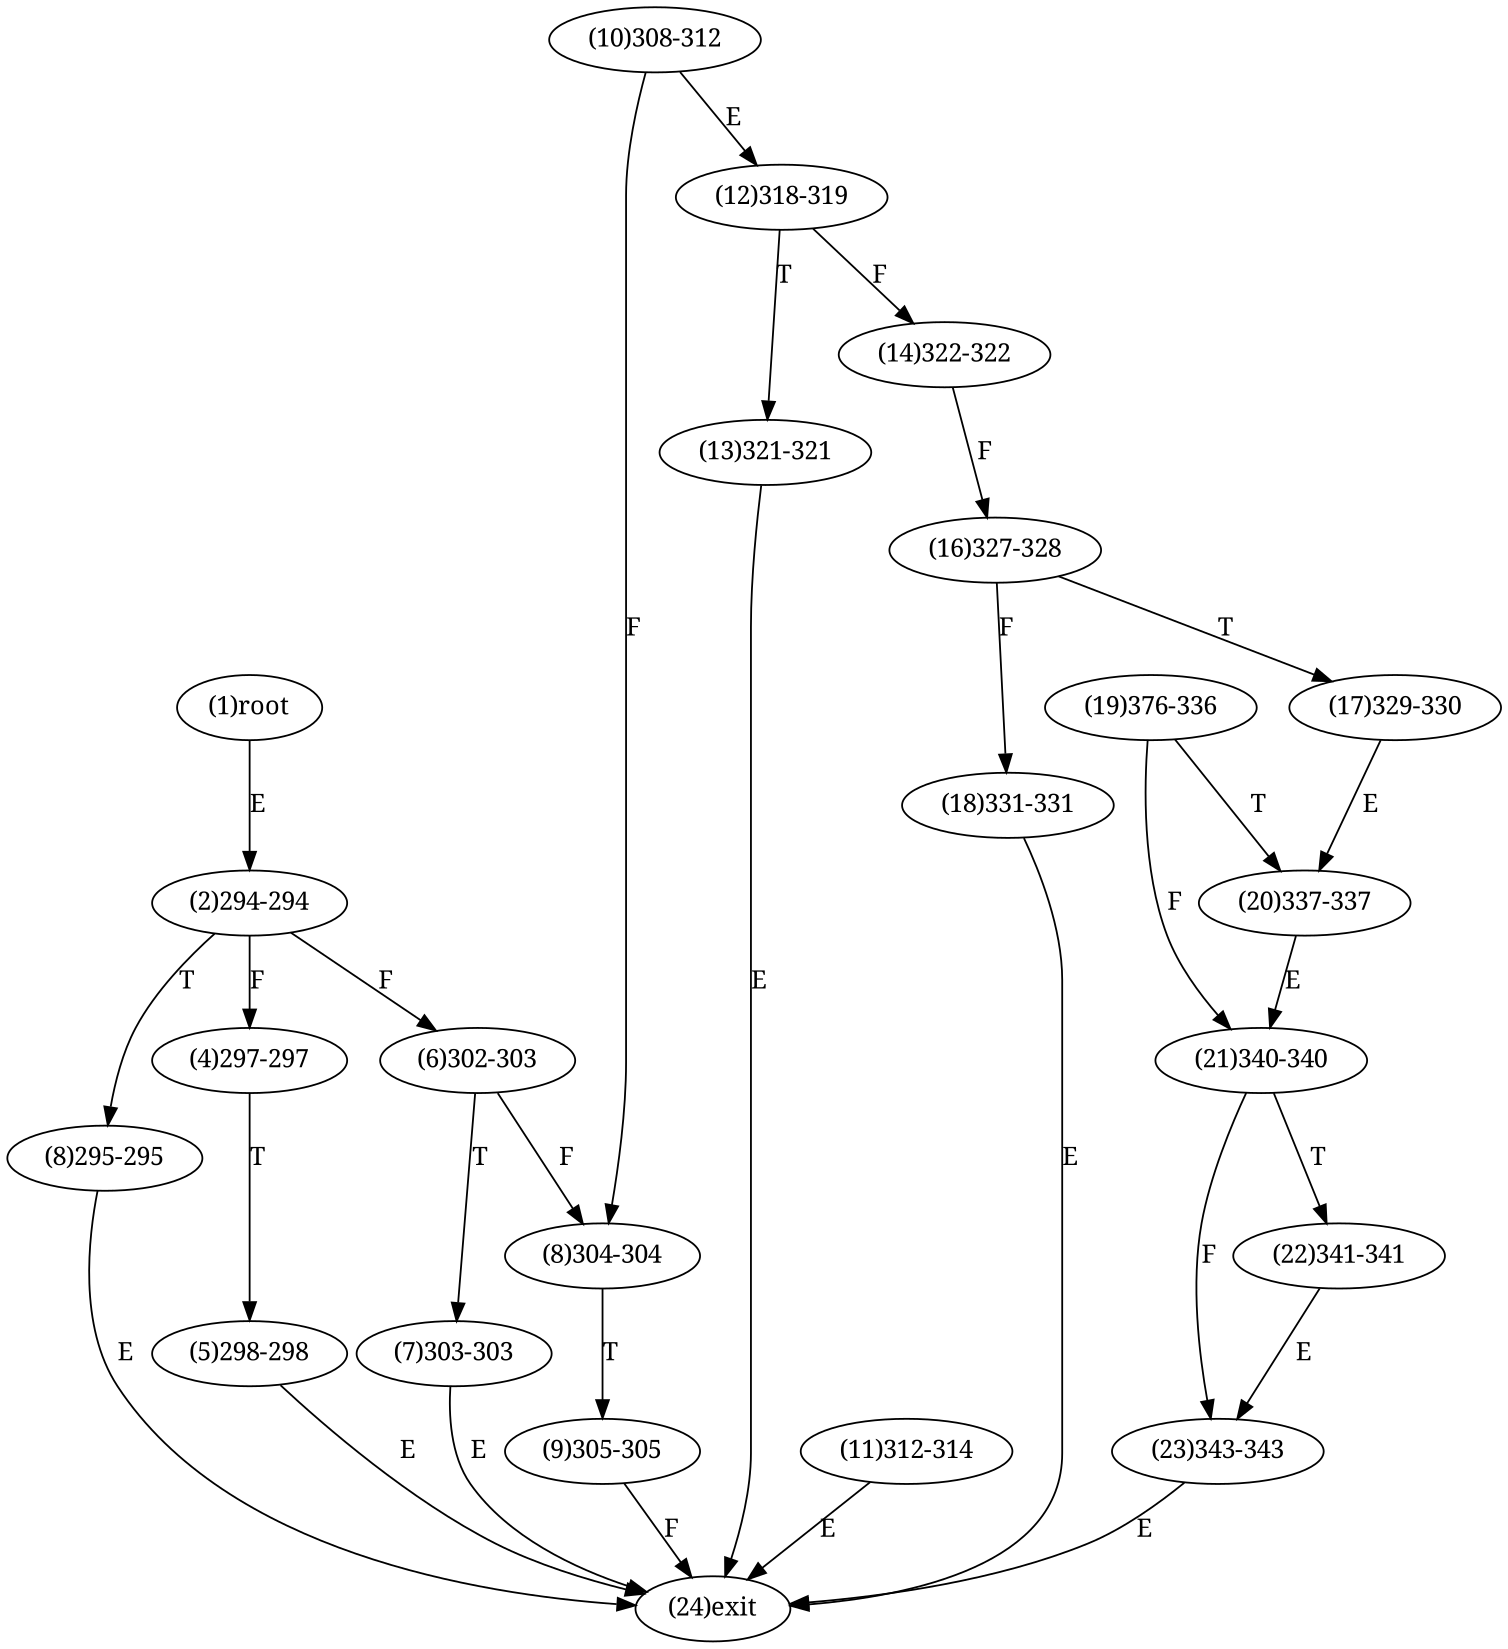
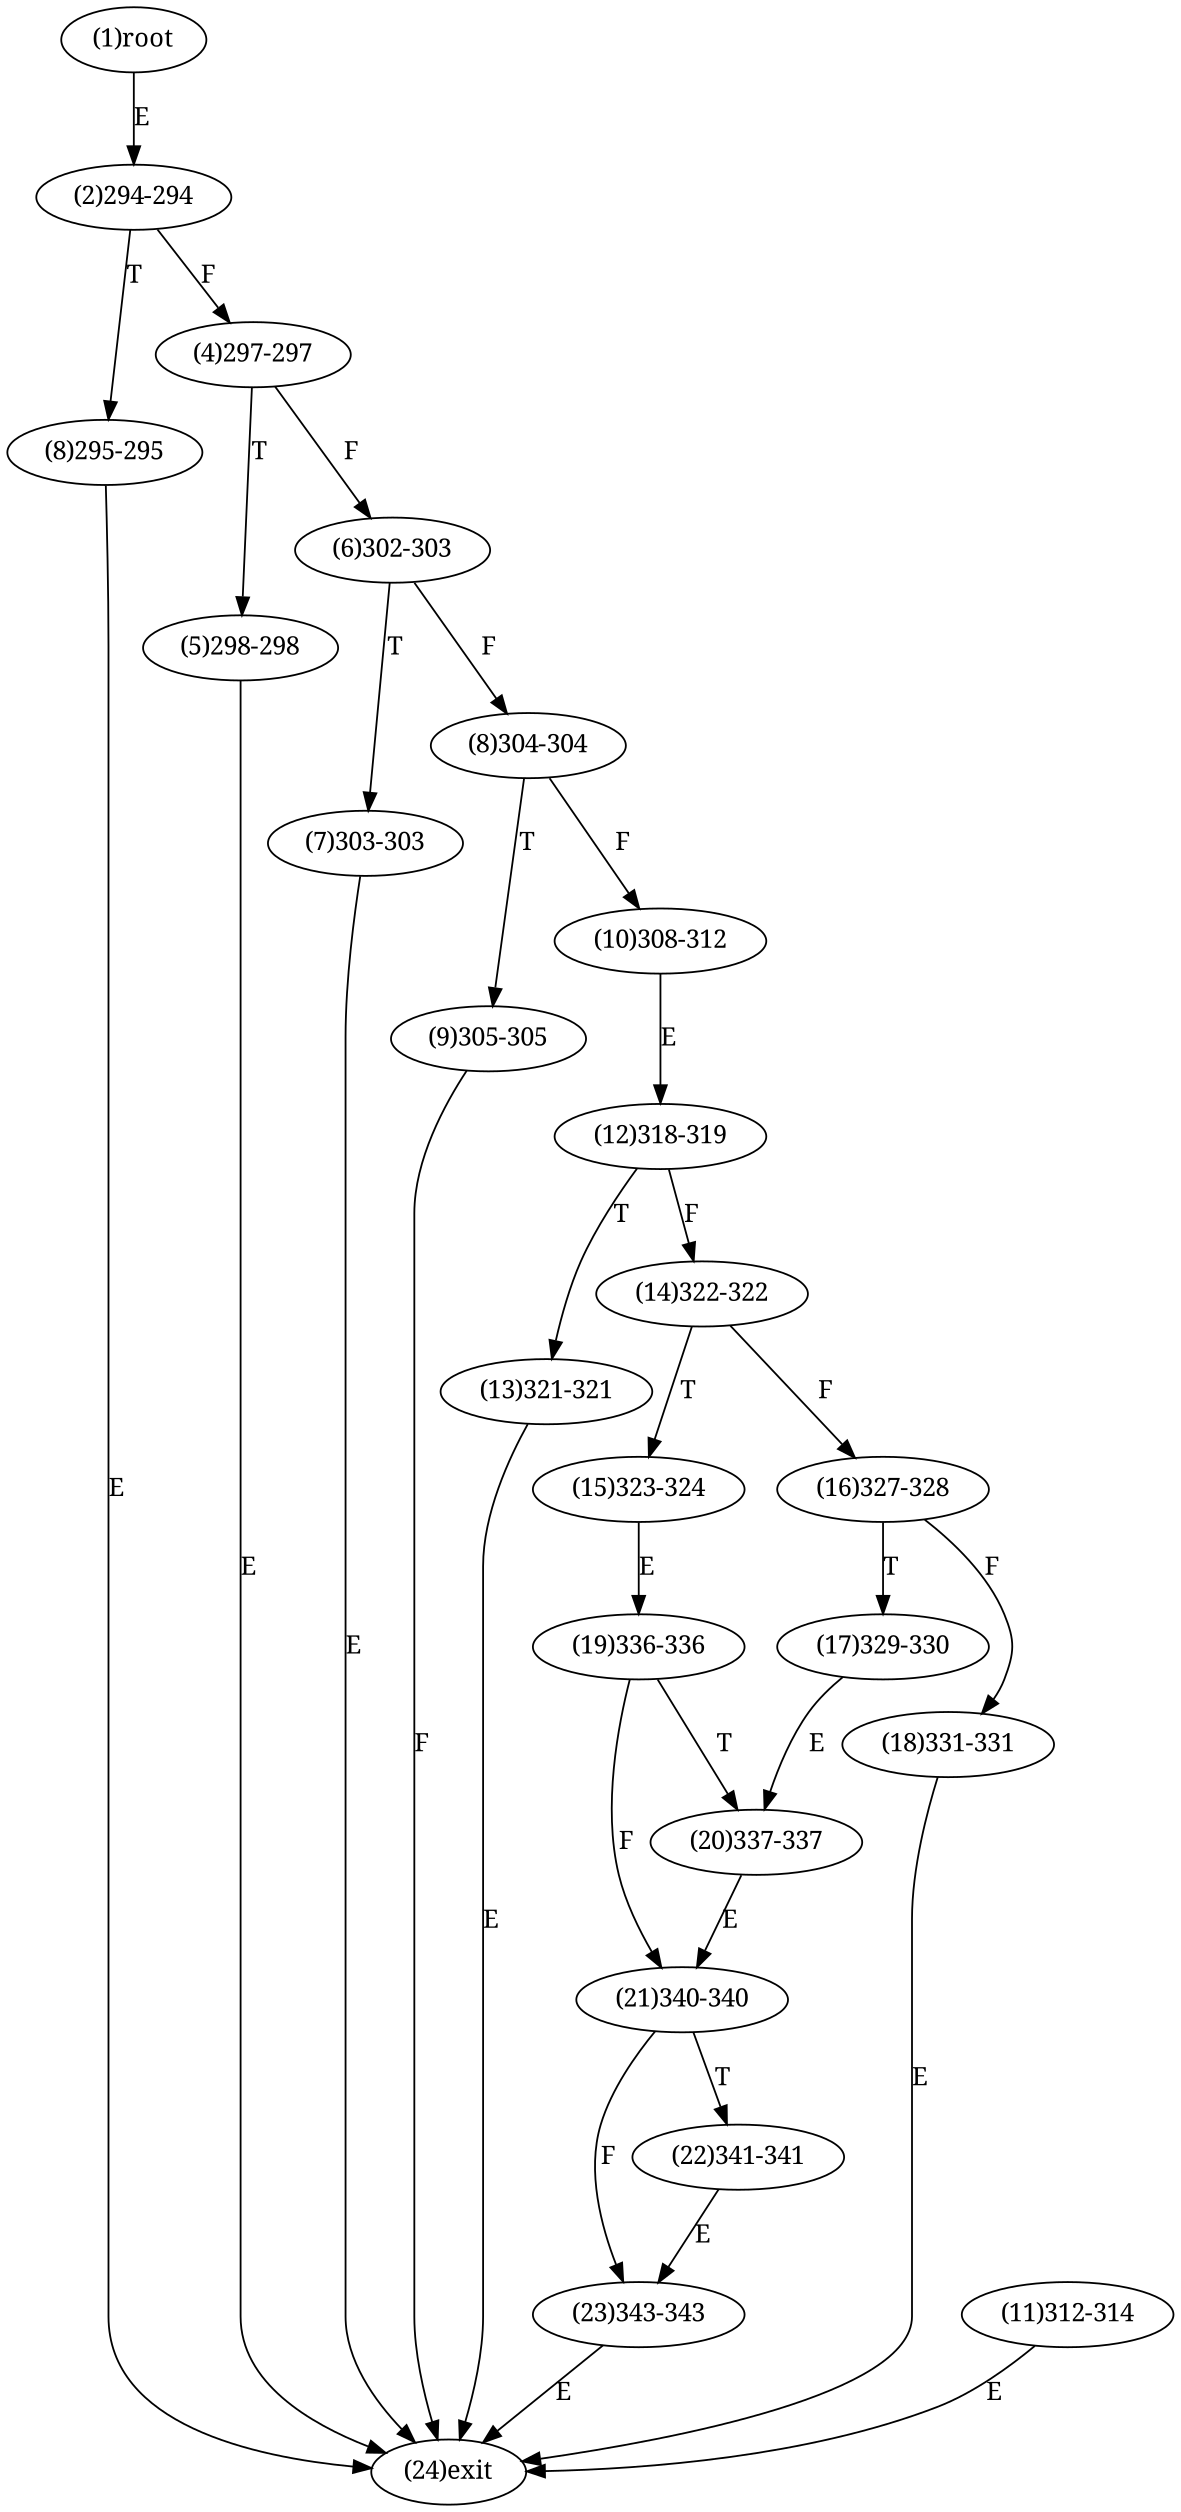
  digraph {
    fontname="Noto Serif"
    node [fontname="Noto Serif"]
    edge [fontname="Noto Serif"]
    n1 [label="(1)root"]
    n2 [label="(2)294-294"]
    n3 [label="(8)295-295"]
    n4 [label="(4)297-297"]
    n5 [label="(24)exit"]
    n6 [label="(5)298-298"]
    n7 [label="(6)302-303"]
    n8 [label="(7)303-303"]
    n9 [label="(8)304-304"]
    n10 [label="(9)305-305"]
    n11 [label="(10)308-312"]
    n12 [label="(12)318-319"]
    n13 [label="(13)321-321"]
    n14 [label="(14)322-322"]
    n15 [label="(11)312-314"]
+   n16 [label="(15)323-324"]
    n17 [label="(16)327-328"]
-   n18 [label="(19)376-336"]
+   n18 [label="(19)336-336"]
    n19 [label="(17)329-330"]
    n20 [label="(18)331-331"]
    n21 [label="(21)340-340"]
    n22 [label="(20)337-337"]
    n23 [label="(23)343-343"]
    n24 [label="(22)341-341"]
    n1 -> n2 [label=E]
    n2 -> n3 [label=T]
    n2 -> n4 [label=F]
    n3 -> n5 [label=E]
    n4 -> n6 [label=T]
-   n2 -> n7 [label=F]
+   n4 -> n7 [label=F]
    n6 -> n5 [label=E]
    n7 -> n8 [label=T]
    n7 -> n9 [label=F]
    n8 -> n5 [label=E]
    n9 -> n10 [label=T]
-   n11 -> n9 [label=F]
+   n9 -> n11 [label=F]
    n10 -> n5 [label=F]
    n11 -> n12 [label=E]
    n12 -> n13 [label=T]
    n12 -> n14 [label=F]
    n13 -> n5 [label=E]
+   n14 -> n16 [label=T]
    n14 -> n17 [label=F]
    n15 -> n5 [label=E]
+   n16 -> n18 [label=E]
    n17 -> n19 [label=T]
    n17 -> n20 [label=F]
    n18 -> n21 [label=F]
    n18 -> n22 [label=T]
    n19 -> n22 [label=E]
    n20 -> n5 [label=E]
    n21 -> n23 [label=F]
    n21 -> n24 [label=T]
    n22 -> n21 [label=E]
    n23 -> n5 [label=E]
    n24 -> n23 [label=E]
  }
